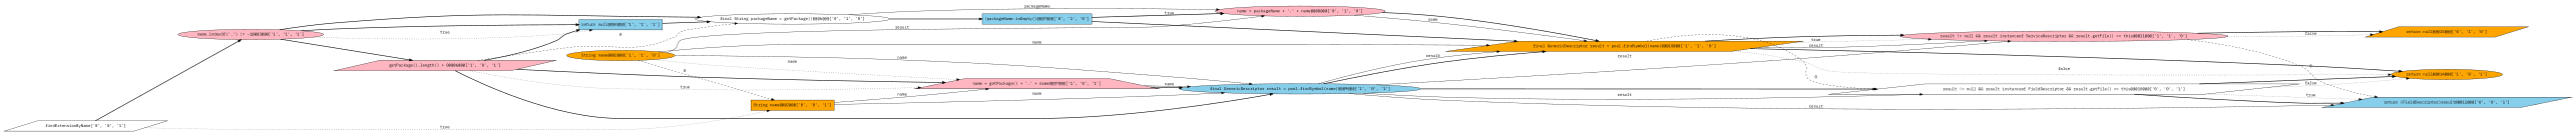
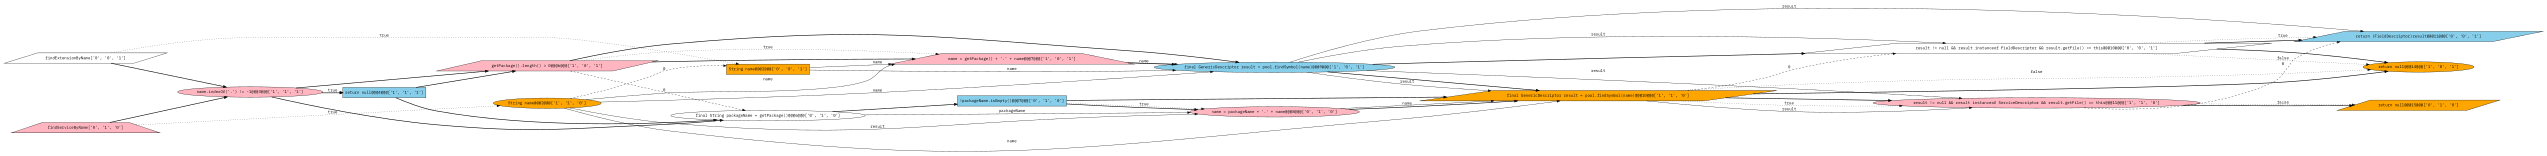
  digraph {
    fontname="IBM Plex Mono"
    rankdir=LR
    node [fillcolor=lightpink fontname="IBM Plex Mono" shape=ellipse style=filled]
    edge [fontname="IBM Plex Mono" style=bold]
    n1 [fillcolor=orange label="return null@@@14@@@['1', '0', '1']"]
    n2 [fillcolor=skyblue label="return null@@@4@@@['1', '1', '1']" shape=box]
    n3 [label="getPackage().length() > 0@@@6@@@['1', '0', '1']" shape=parallelogram]
    n4 [fillcolor=white label="final String packageName = getPackage()@@@6@@@['0', '1', '0']"]
    n5 [fillcolor=skyblue label="final GenericDescriptor result = pool.findSymbol(name)@@@9@@@['1', '0', '1']"]
    n6 [label="name = getPackage() + '.' + name@@@7@@@['1', '0', '1']" shape=trapezium]
    n7 [fillcolor=skyblue label="!packageName.isEmpty()@@@7@@@['0', '1', '0']" shape=box]
    n8 [label="name = packageName + '.' + name@@@8@@@['0', '1', '0']"]
    n9 [fillcolor=skyblue label="return (FieldDescriptor)result@@@11@@@['0', '0', '1']" shape=parallelogram]
    n10 [fillcolor=orange label="final GenericDescriptor result = pool.findSymbol(name)@@@10@@@['1', '1', '0']" shape=parallelogram]
    n11 [label="result != null && result instanceof ServiceDescriptor && result.getFile() == this@@@11@@@['1', '1', '0']"]
    n12 [fillcolor=white label="result != null && result instanceof FieldDescriptor && result.getFile() == this@@@10@@@['0', '0', '1']" shape=parallelogram]
    n13 [fillcolor=orange label="return null@@@15@@@['0', '1', '0']" shape=parallelogram]
    n14 [fillcolor=white label="findExtensionByName['0', '0', '1']" shape=parallelogram]
    n15 [fillcolor=orange label="String name@@@2@@@['0', '0', '1']" shape=box]
    n16 [label="name.indexOf('.') != -1@@@3@@@['1', '1', '1']"]
+   n17 [label="findServiceByName['0', '1', '0']" shape=trapezium]
    n18 [fillcolor=orange label="String name@@@2@@@['1', '1', '0']"]
-   n3 -> n2
+   n2 -> n3
    n2 -> n4
    n3 -> n4 [label=0 style=dashed]
    n3 -> n5
    n3 -> n6 [label=true style=dotted]
    n3 -> n6
    n4 -> n7
    n4 -> n8 [label=packageName style=solid]
    n5 -> n9 [label=result style=solid]
    n5 -> n10 [label=result style=solid]
    n5 -> n10
    n5 -> n11 [label=result style=solid]
    n5 -> n12 [label=result style=solid]
    n5 -> n12
    n6 -> n5 [label=name style=solid]
    n6 -> n5
    n7 -> n8 [label=true style=dotted]
    n7 -> n8
    n7 -> n10
    n8 -> n10 [label=name style=solid]
    n8 -> n10
    n10 -> n1
    n10 -> n1 [label=false style=dotted]
    n10 -> n11 [label=true style=dotted]
    n10 -> n11 [label=result style=solid]
    n10 -> n11
    n10 -> n12 [label=0 style=dashed]
    n11 -> n9 [label=0 style=dashed]
    n11 -> n13 [label=false style=dotted]
    n11 -> n13
    n12 -> n1
    n12 -> n1 [label=false style=dotted]
    n12 -> n9
    n12 -> n9 [label=true style=dotted]
    n14 -> n15 [label=true style=dotted]
    n14 -> n16
    n15 -> n5 [label=name style=solid]
    n15 -> n6 [label=name style=solid]
    n16 -> n2
    n16 -> n2 [label=true style=dotted]
    n16 -> n3
    n16 -> n4
+   n17 -> n16
+   n17 -> n18 [label=true style=dotted]
    n18 -> n5 [label=name style=solid]
-   n18 -> n6 [label=name style=dotted]
+   n18 -> n6 [label=name style=solid]
    n18 -> n8 [label=result style=solid]
    n18 -> n10 [label=name style=solid]
    n18 -> n15 [label=0 style=dashed]
  }
